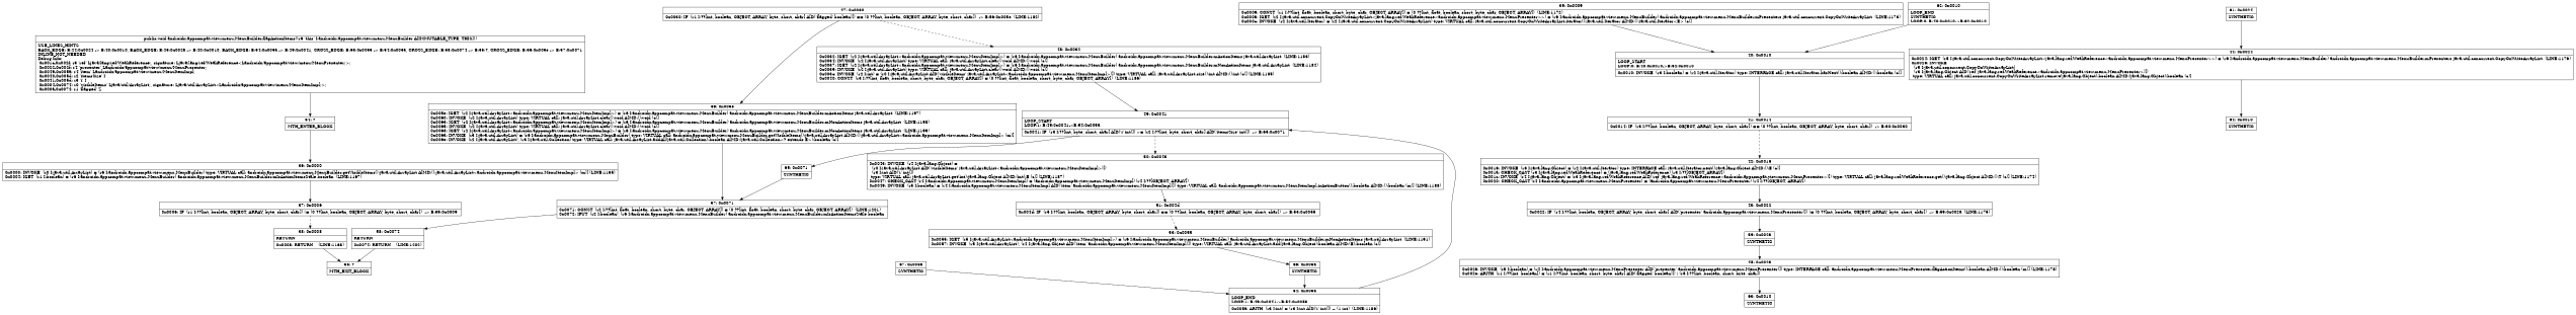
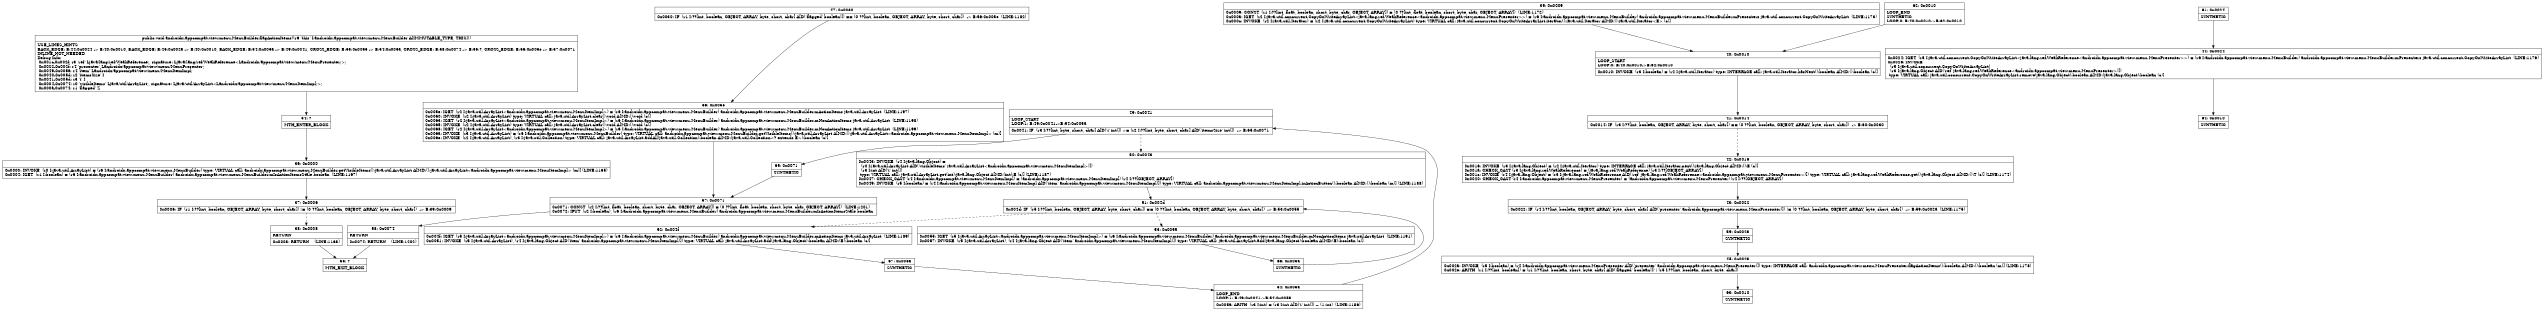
  digraph {
    node [shape=record]
    n1 [label="{34\:\ ?|MTH_ENTER_BLOCK\l}"]
    n2 [label="{36\:\ 0x0000|0x0000: INVOKE  (r0 I:java.util.ArrayList) = (r6 I:androidx.appcompat.view.menu.MenuBuilder) type: VIRTUAL call: androidx.appcompat.view.menu.MenuBuilder.getVisibleItems():java.util.ArrayList A[MD:():java.util.ArrayList\<androidx.appcompat.view.menu.MenuItemImpl\> (m)] (LINE:1165)\l0x0004: IGET  (r1 I:boolean) = (r6 I:androidx.appcompat.view.menu.MenuBuilder) androidx.appcompat.view.menu.MenuBuilder.mIsActionItemsStale boolean  (LINE:1167)\l}"]
    n3 [label="{37\:\ 0x0006|0x0006: IF  (r1 I:??[int, boolean, OBJECT, ARRAY, byte, short, char]) != (0 ??[int, boolean, OBJECT, ARRAY, byte, short, char])  \-\> B:39:0x0009 \l}"]
    n4 [label="{38\:\ 0x0008|RETURN\l|0x0008: RETURN    (LINE:1168)\l}"]
    n5 [label="{35\:\ ?|MTH_EXIT_BLOCK\l}"]
    n6 [label="{39\:\ 0x0009|0x0009: CONST  (r1 I:??[int, float, boolean, short, byte, char, OBJECT, ARRAY]) = (0 ??[int, float, boolean, short, byte, char, OBJECT, ARRAY])  (LINE:1172)\l0x000a: IGET  (r2 I:java.util.concurrent.CopyOnWriteArrayList\<java.lang.ref.WeakReference\<androidx.appcompat.view.menu.MenuPresenter\>\>) = (r6 I:androidx.appcompat.view.menu.MenuBuilder) androidx.appcompat.view.menu.MenuBuilder.mPresenters java.util.concurrent.CopyOnWriteArrayList  (LINE:1173)\l0x000c: INVOKE  (r2 I:java.util.Iterator) = (r2 I:java.util.concurrent.CopyOnWriteArrayList) type: VIRTUAL call: java.util.concurrent.CopyOnWriteArrayList.iterator():java.util.Iterator A[MD:():java.util.Iterator\<E\> (c)]\l}"]
    n7 [label="{40\:\ 0x0010|LOOP_START\lLOOP:0: B:40:0x0010\-\>B:62:0x0010\l|0x0010: INVOKE  (r3 I:boolean) = (r2 I:java.util.Iterator) type: INTERFACE call: java.util.Iterator.hasNext():boolean A[MD:():boolean (c)]\l}"]
    n8 [label="{41\:\ 0x0014|0x0014: IF  (r3 I:??[int, boolean, OBJECT, ARRAY, byte, short, char]) == (0 ??[int, boolean, OBJECT, ARRAY, byte, short, char])  \-\> B:60:0x0030 \l}"]
    n9 [label="{42\:\ 0x0016|0x0016: INVOKE  (r3 I:java.lang.Object) = (r2 I:java.util.Iterator) type: INTERFACE call: java.util.Iterator.next():java.lang.Object A[MD:():E (c)]\l0x001a: CHECK_CAST (r3 I:java.lang.ref.WeakReference) = (java.lang.ref.WeakReference) (r3 I:??[OBJECT, ARRAY]) \l0x001c: INVOKE  (r4 I:java.lang.Object) = (r3 I:java.lang.ref.WeakReference A[D('ref' java.lang.ref.WeakReference\<androidx.appcompat.view.menu.MenuPresenter\>)]) type: VIRTUAL call: java.lang.ref.WeakReference.get():java.lang.Object A[MD:():T (c)] (LINE:1174)\l0x0020: CHECK_CAST (r4 I:androidx.appcompat.view.menu.MenuPresenter) = (androidx.appcompat.view.menu.MenuPresenter) (r4 I:??[OBJECT, ARRAY]) \l}"]
    n10 [label="{43\:\ 0x0022|0x0022: IF  (r4 I:??[int, boolean, OBJECT, ARRAY, byte, short, char] A[D('presenter' androidx.appcompat.view.menu.MenuPresenter)]) != (0 ??[int, boolean, OBJECT, ARRAY, byte, short, char])  \-\> B:59:0x002a  (LINE:1175)\l}"]
    n11 [label="{59\:\ 0x002a|SYNTHETIC\l}"]
    n12 [label="{45\:\ 0x002a|0x002a: INVOKE  (r5 I:boolean) = (r4 I:androidx.appcompat.view.menu.MenuPresenter A[D('presenter' androidx.appcompat.view.menu.MenuPresenter)]) type: INTERFACE call: androidx.appcompat.view.menu.MenuPresenter.flagActionItems():boolean A[MD:():boolean (m)] (LINE:1178)\l0x002e: ARITH  (r1 I:??[int, boolean]) = (r1 I:??[int, boolean, short, byte, char] A[D('flagged' boolean)]) \| (r5 I:??[int, boolean, short, byte, char]) \l}"]
    n13 [label="{61\:\ 0x0024|SYNTHETIC\l}"]
    n14 [label="{44\:\ 0x0024|0x0024: IGET  (r5 I:java.util.concurrent.CopyOnWriteArrayList\<java.lang.ref.WeakReference\<androidx.appcompat.view.menu.MenuPresenter\>\>) = (r6 I:androidx.appcompat.view.menu.MenuBuilder) androidx.appcompat.view.menu.MenuBuilder.mPresenters java.util.concurrent.CopyOnWriteArrayList  (LINE:1176)\l0x0026: INVOKE  \l  (r5 I:java.util.concurrent.CopyOnWriteArrayList)\l  (r3 I:java.lang.Object A[D('ref' java.lang.ref.WeakReference\<androidx.appcompat.view.menu.MenuPresenter\>)])\l type: VIRTUAL call: java.util.concurrent.CopyOnWriteArrayList.remove(java.lang.Object):boolean A[MD:(java.lang.Object):boolean (c)]\l}"]
    n15 [label="{63\:\ 0x0010|SYNTHETIC\l}"]
    n16 [label="{62\:\ 0x0010|LOOP_END\lSYNTHETIC\lLOOP:0: B:40:0x0010\-\>B:62:0x0010\l}"]
    n17 [label="{64\:\ 0x0010|SYNTHETIC\l}"]
    n18 [label="{47\:\ 0x0030|0x0030: IF  (r1 I:??[int, boolean, OBJECT, ARRAY, byte, short, char] A[D('flagged' boolean)]) == (0 ??[int, boolean, OBJECT, ARRAY, byte, short, char])  \-\> B:56:0x005e  (LINE:1182)\l}"]
-   n19 [label="{48\:\ 0x0032|0x0032: IGET  (r2 I:java.util.ArrayList\<androidx.appcompat.view.menu.MenuItemImpl\>) = (r6 I:androidx.appcompat.view.menu.MenuBuilder) androidx.appcompat.view.menu.MenuBuilder.mActionItems java.util.ArrayList  (LINE:1183)\l0x0034: INVOKE  (r2 I:java.util.ArrayList) type: VIRTUAL call: java.util.ArrayList.clear():void A[MD:():void (c)]\l0x0037: IGET  (r2 I:java.util.ArrayList\<androidx.appcompat.view.menu.MenuItemImpl\>) = (r6 I:androidx.appcompat.view.menu.MenuBuilder) androidx.appcompat.view.menu.MenuBuilder.mNonActionItems java.util.ArrayList  (LINE:1184)\l0x0039: INVOKE  (r2 I:java.util.ArrayList) type: VIRTUAL call: java.util.ArrayList.clear():void A[MD:():void (c)]\l0x003c: INVOKE  (r2 I:int) = (r0 I:java.util.ArrayList A[D('visibleItems' java.util.ArrayList\<androidx.appcompat.view.menu.MenuItemImpl\>)]) type: VIRTUAL call: java.util.ArrayList.size():int A[MD:():int (c)] (LINE:1185)\l0x0040: CONST  (r3 I:??[int, float, boolean, short, byte, char, OBJECT, ARRAY]) = (0 ??[int, float, boolean, short, byte, char, OBJECT, ARRAY])  (LINE:1186)\l}"]
    n20 [label="{56\:\ 0x005e|0x005e: IGET  (r2 I:java.util.ArrayList\<androidx.appcompat.view.menu.MenuItemImpl\>) = (r6 I:androidx.appcompat.view.menu.MenuBuilder) androidx.appcompat.view.menu.MenuBuilder.mActionItems java.util.ArrayList  (LINE:1197)\l0x0060: INVOKE  (r2 I:java.util.ArrayList) type: VIRTUAL call: java.util.ArrayList.clear():void A[MD:():void (c)]\l0x0063: IGET  (r2 I:java.util.ArrayList\<androidx.appcompat.view.menu.MenuItemImpl\>) = (r6 I:androidx.appcompat.view.menu.MenuBuilder) androidx.appcompat.view.menu.MenuBuilder.mNonActionItems java.util.ArrayList  (LINE:1198)\l0x0065: INVOKE  (r2 I:java.util.ArrayList) type: VIRTUAL call: java.util.ArrayList.clear():void A[MD:():void (c)]\l0x0068: IGET  (r2 I:java.util.ArrayList\<androidx.appcompat.view.menu.MenuItemImpl\>) = (r6 I:androidx.appcompat.view.menu.MenuBuilder) androidx.appcompat.view.menu.MenuBuilder.mNonActionItems java.util.ArrayList  (LINE:1199)\l0x006a: INVOKE  (r3 I:java.util.ArrayList) = (r6 I:androidx.appcompat.view.menu.MenuBuilder) type: VIRTUAL call: androidx.appcompat.view.menu.MenuBuilder.getVisibleItems():java.util.ArrayList A[MD:():java.util.ArrayList\<androidx.appcompat.view.menu.MenuItemImpl\> (m)]\l0x006e: INVOKE  (r2 I:java.util.ArrayList), (r3 I:java.util.Collection) type: VIRTUAL call: java.util.ArrayList.addAll(java.util.Collection):boolean A[MD:(java.util.Collection\<? extends E\>):boolean (c)]\l}"]
    n21 [label="{49\:\ 0x0041|LOOP_START\lLOOP:1: B:49:0x0041\-\>B:54:0x005a\l|0x0041: IF  (r3 I:??[int, byte, short, char] A[D('i' int)]) \>= (r2 I:??[int, byte, short, char] A[D('itemsSize' int)])  \-\> B:65:0x0071 \l}"]
    n22 [label="{57\:\ 0x0071|0x0071: CONST  (r2 I:??[int, float, boolean, short, byte, char, OBJECT, ARRAY]) = (0 ??[int, float, boolean, short, byte, char, OBJECT, ARRAY])  (LINE:1201)\l0x0072: IPUT  (r2 I:boolean), (r6 I:androidx.appcompat.view.menu.MenuBuilder) androidx.appcompat.view.menu.MenuBuilder.mIsActionItemsStale boolean \l}"]
    n23 [label="{50\:\ 0x0043|0x0043: INVOKE  (r4 I:java.lang.Object) = \l  (r0 I:java.util.ArrayList A[D('visibleItems' java.util.ArrayList\<androidx.appcompat.view.menu.MenuItemImpl\>)])\l  (r3 I:int A[D('i' int)])\l type: VIRTUAL call: java.util.ArrayList.get(int):java.lang.Object A[MD:(int):E (c)] (LINE:1187)\l0x0047: CHECK_CAST (r4 I:androidx.appcompat.view.menu.MenuItemImpl) = (androidx.appcompat.view.menu.MenuItemImpl) (r4 I:??[OBJECT, ARRAY]) \l0x0049: INVOKE  (r5 I:boolean) = (r4 I:androidx.appcompat.view.menu.MenuItemImpl A[D('item' androidx.appcompat.view.menu.MenuItemImpl)]) type: VIRTUAL call: androidx.appcompat.view.menu.MenuItemImpl.isActionButton():boolean A[MD:():boolean (m)] (LINE:1188)\l}"]
    n24 [label="{65\:\ 0x0071|SYNTHETIC\l}"]
    n25 [label="{51\:\ 0x004d|0x004d: IF  (r5 I:??[int, boolean, OBJECT, ARRAY, byte, short, char]) == (0 ??[int, boolean, OBJECT, ARRAY, byte, short, char])  \-\> B:53:0x0055 \l}"]
+   n26 [label="{52\:\ 0x004f|0x004f: IGET  (r5 I:java.util.ArrayList\<androidx.appcompat.view.menu.MenuItemImpl\>) = (r6 I:androidx.appcompat.view.menu.MenuBuilder) androidx.appcompat.view.menu.MenuBuilder.mActionItems java.util.ArrayList  (LINE:1189)\l0x0051: INVOKE  (r5 I:java.util.ArrayList), (r4 I:java.lang.Object A[D('item' androidx.appcompat.view.menu.MenuItemImpl)]) type: VIRTUAL call: java.util.ArrayList.add(java.lang.Object):boolean A[MD:(E):boolean (c)]\l}"]
    n27 [label="{53\:\ 0x0055|0x0055: IGET  (r5 I:java.util.ArrayList\<androidx.appcompat.view.menu.MenuItemImpl\>) = (r6 I:androidx.appcompat.view.menu.MenuBuilder) androidx.appcompat.view.menu.MenuBuilder.mNonActionItems java.util.ArrayList  (LINE:1191)\l0x0057: INVOKE  (r5 I:java.util.ArrayList), (r4 I:java.lang.Object A[D('item' androidx.appcompat.view.menu.MenuItemImpl)]) type: VIRTUAL call: java.util.ArrayList.add(java.lang.Object):boolean A[MD:(E):boolean (c)]\l}"]
    n28 [label="{67\:\ 0x005a|SYNTHETIC\l}"]
    n29 [label="{66\:\ 0x005a|SYNTHETIC\l}"]
    n30 [label="{54\:\ 0x005a|LOOP_END\lLOOP:1: B:49:0x0041\-\>B:54:0x005a\l|0x005a: ARITH  (r3 I:int) = (r3 I:int A[D('i' int)]) + (1 int)  (LINE:1186)\l}"]
    n31 [label="{58\:\ 0x0074|RETURN\l|0x0074: RETURN    (LINE:1202)\l}"]
    n32 [label="{public void androidx.appcompat.view.menu.MenuBuilder.flagActionItems((r6 'this' I:androidx.appcompat.view.menu.MenuBuilder A[IMMUTABLE_TYPE, THIS]))  | USE_LINES_HINTS\lBACK_EDGE: B:44:0x0024 \-\> B:40:0x0010, BACK_EDGE: B:45:0x002a \-\> B:40:0x0010, BACK_EDGE: B:54:0x005a \-\> B:49:0x0041, CROSS_EDGE: B:53:0x0055 \-\> B:54:0x005a, CROSS_EDGE: B:58:0x0074 \-\> B:35:?, CROSS_EDGE: B:56:0x005e \-\> B:57:0x0071\lINLINE_NOT_NEEDED\lDebug Info:\l  0x001c\-0x002f: r3 'ref' Ljava\/lang\/ref\/WeakReference;, signature: Ljava\/lang\/ref\/WeakReference\<Landroidx\/appcompat\/view\/menu\/MenuPresenter;\>;\l  0x0022\-0x002f: r4 'presenter' Landroidx\/appcompat\/view\/menu\/MenuPresenter;\l  0x0049\-0x005a: r4 'item' Landroidx\/appcompat\/view\/menu\/MenuItemImpl;\l  0x0040\-0x005d: r2 'itemsSize' I\l  0x0041\-0x005d: r3 'i' I\l  0x0004\-0x0074: r0 'visibleItems' Ljava\/util\/ArrayList;, signature: Ljava\/util\/ArrayList\<Landroidx\/appcompat\/view\/menu\/MenuItemImpl;\>;\l  0x000a\-0x0074: r1 'flagged' Z\l}"]
    n1 -> n2
    n2 -> n3
    n3 -> n4 [style=dashed]
    n4 -> n5
    n6 -> n7
    n7 -> n8
    n8 -> n9 [style=dashed]
    n9 -> n10
    n10 -> n11
    n11 -> n12
    n12 -> n15
    n13 -> n14
    n14 -> n17
    n16 -> n7
-   n18 -> n19 [style=dashed]
    n18 -> n20
-   n19 -> n21
    n20 -> n22
    n21 -> n23 [style=dashed]
    n21 -> n24
    n22 -> n31
    n23 -> n25
    n24 -> n22
+   n25 -> n26 [style=dashed]
    n25 -> n27 [style=dashed]
+   n26 -> n28
    n27 -> n29
    n28 -> n30
-   n29 -> n30
+   n29 -> n25
    n30 -> n21
    n31 -> n5
    n32 -> n1
  }
